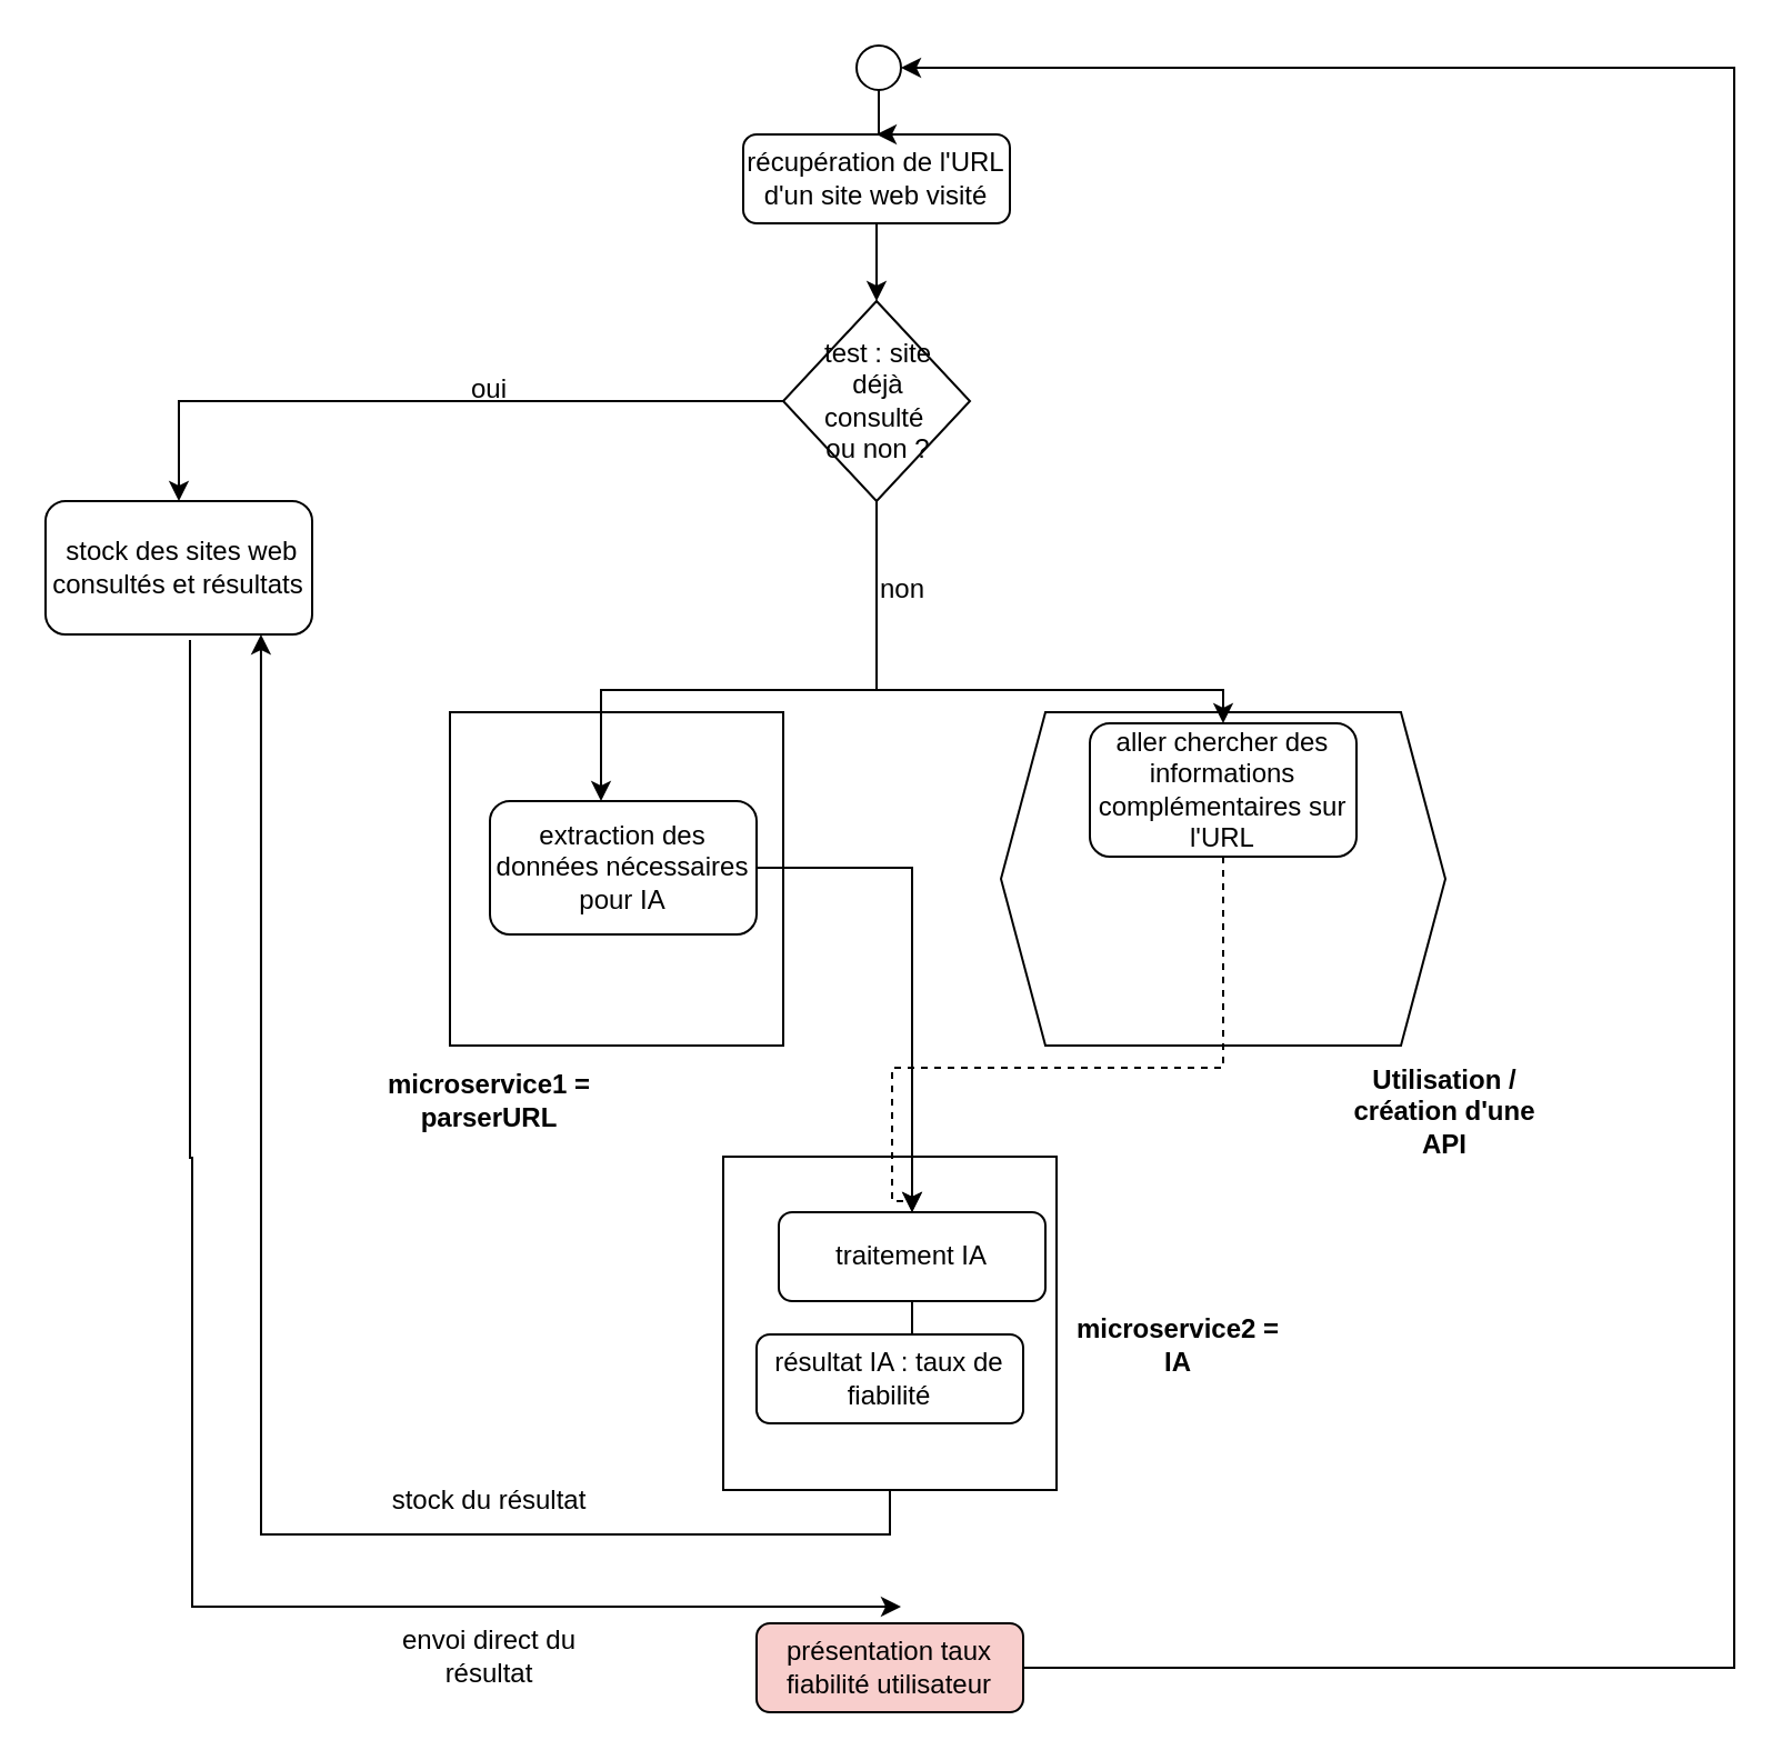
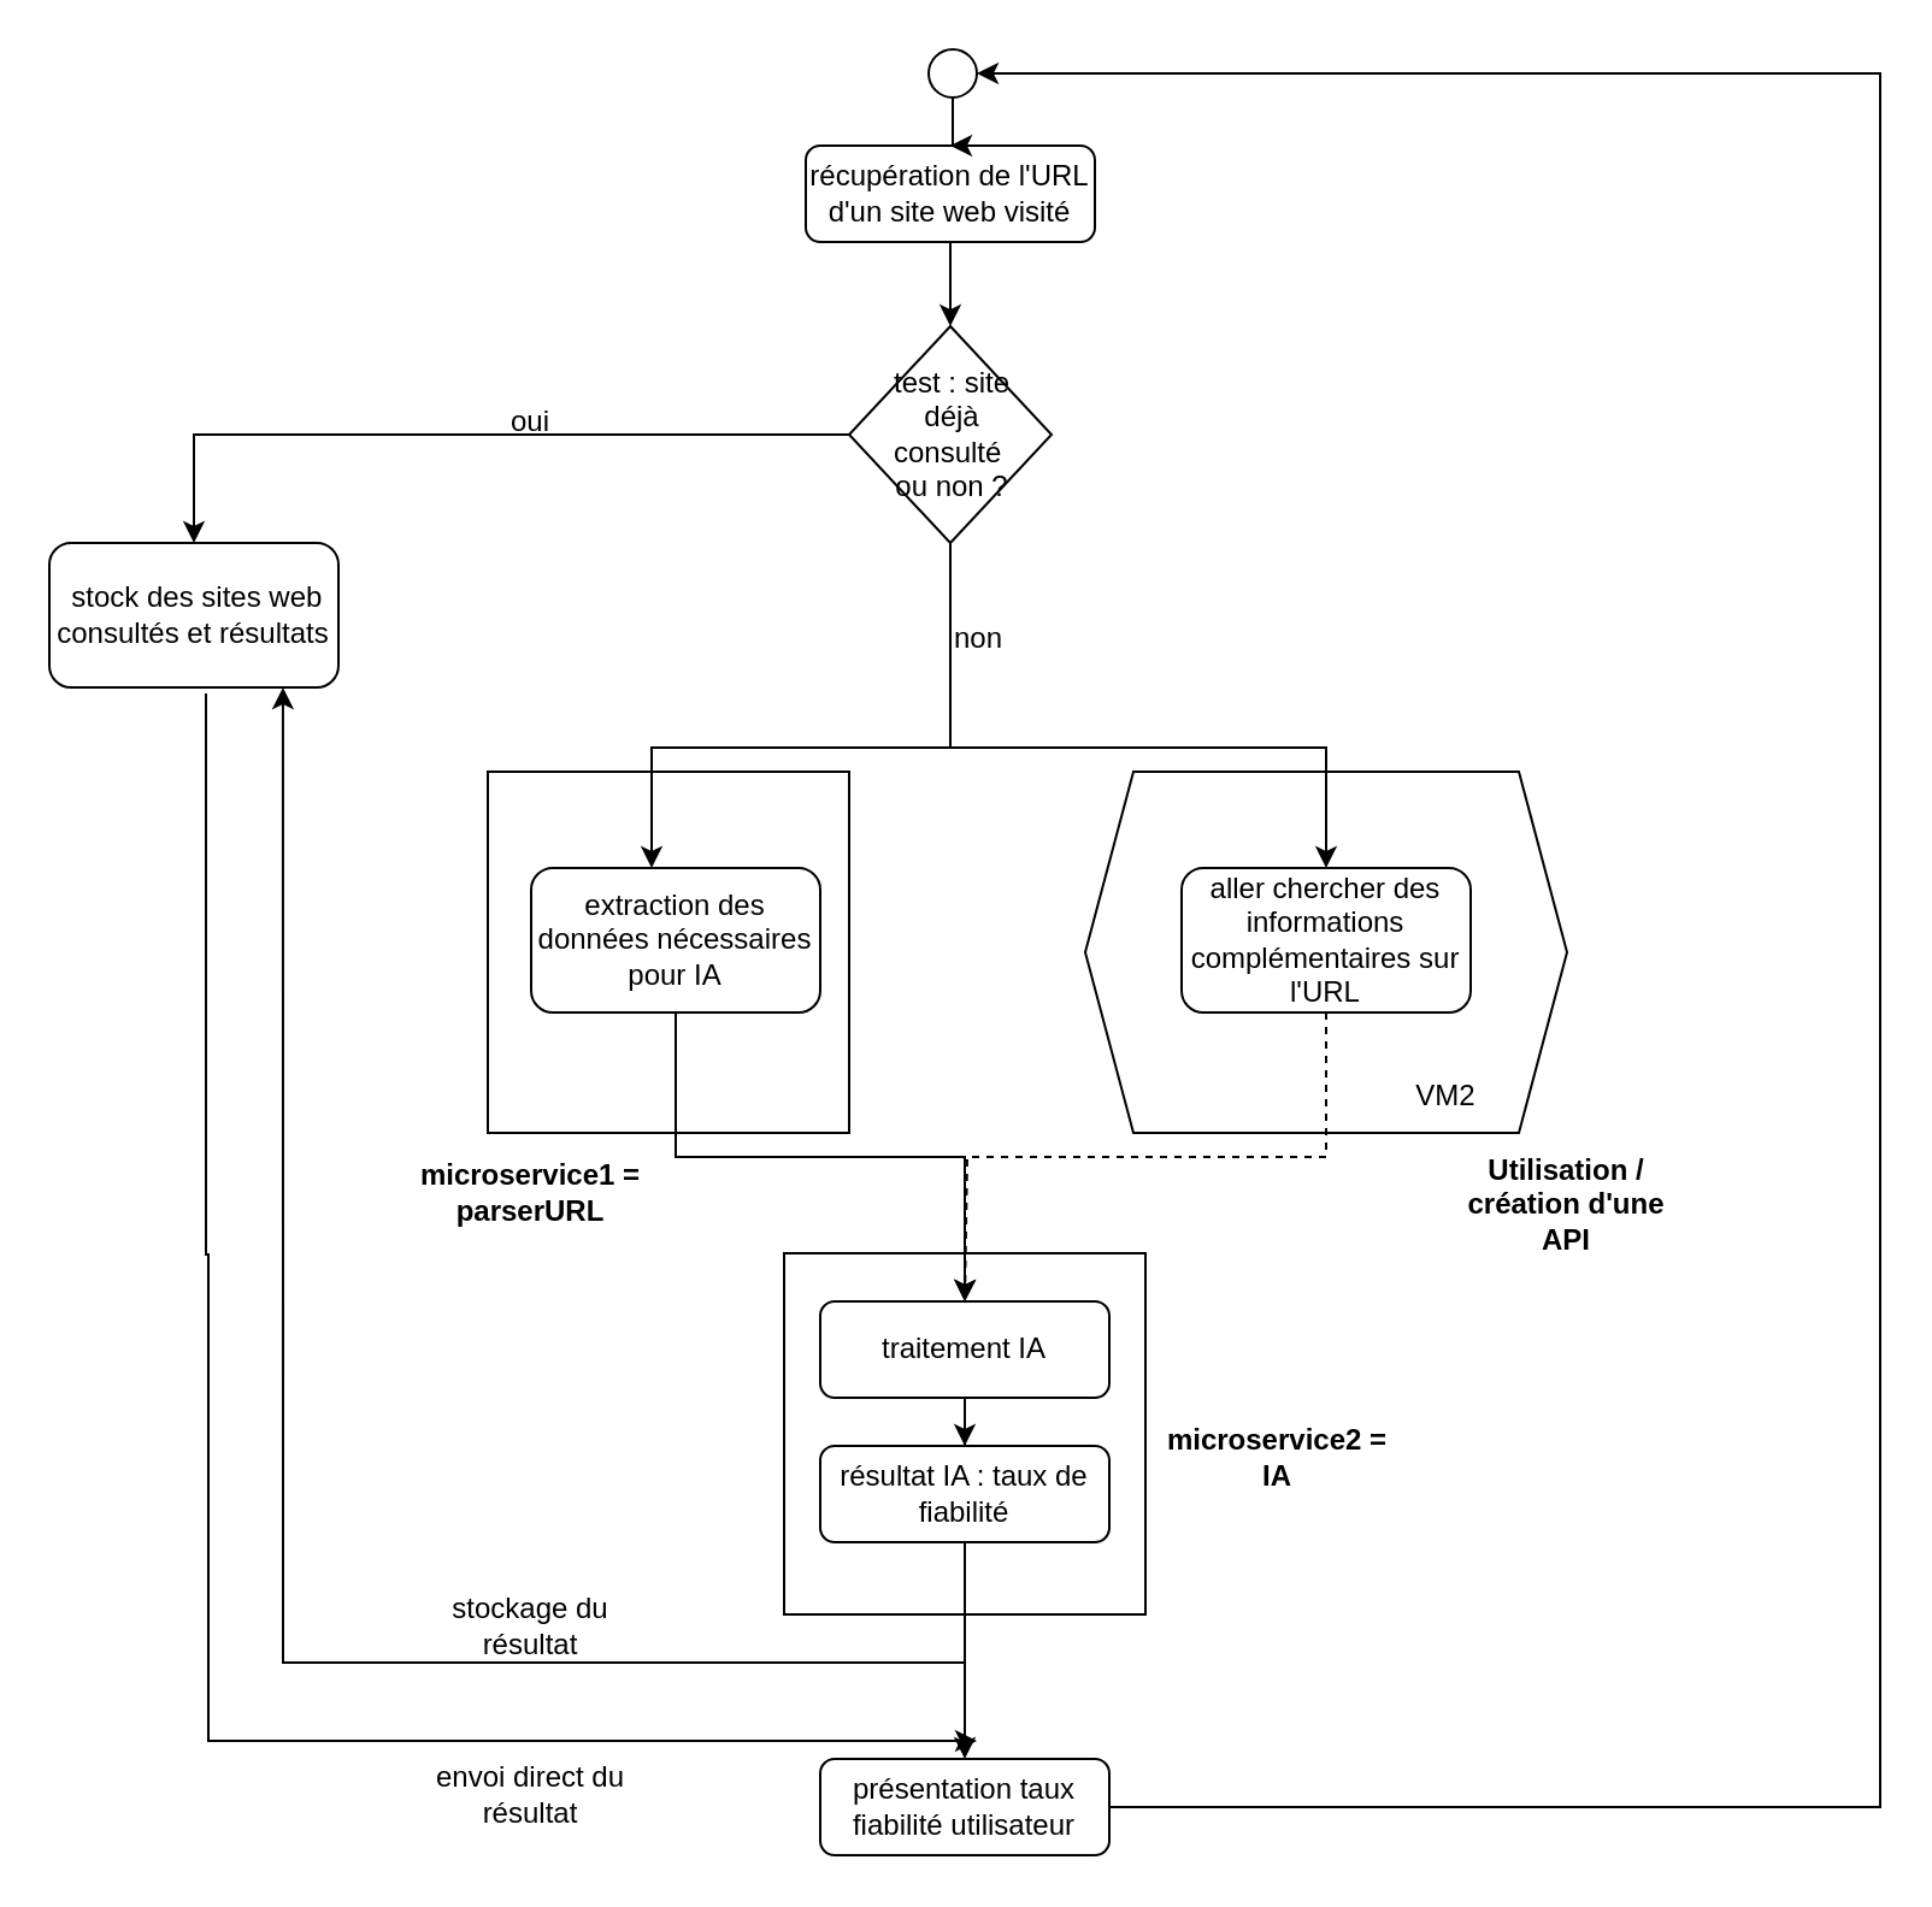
  <mxCell id="0" />
  <mxCell id="1" parent="0" />
  <mxCell id="2" value="" style="whiteSpace=wrap;html=1;aspect=fixed;" parent="1" vertex="1"><mxGeometry x="325" y="520" width="150" height="150" as="geometry" /></mxCell>
  <mxCell id="3" value="" style="whiteSpace=wrap;html=1;aspect=fixed;" parent="1" vertex="1"><mxGeometry x="202" y="320" width="150" height="150" as="geometry" /></mxCell>
  <mxCell id="4" value="" style="shape=hexagon;perimeter=hexagonPerimeter2;whiteSpace=wrap;html=1;fixedSize=1;" parent="1" vertex="1"><mxGeometry x="450" y="320" width="200" height="150" as="geometry" /></mxCell>
  <mxCell id="5" style="edgeStyle=orthogonalEdgeStyle;rounded=0;orthogonalLoop=1;jettySize=auto;html=1;entryX=0.5;entryY=0;entryDx=0;entryDy=0;" parent="1" source="6" target="21" edge="1"><mxGeometry relative="1" as="geometry" /></mxCell>
  <mxCell id="6" value="récupération de l'URL d'un site web visité" style="rounded=1;whiteSpace=wrap;html=1;fontSize=12;glass=0;strokeWidth=1;shadow=0;" parent="1" vertex="1"><mxGeometry x="334" y="60" width="120" height="40" as="geometry" /></mxCell>
  <mxCell id="7" style="edgeStyle=orthogonalEdgeStyle;rounded=0;orthogonalLoop=1;jettySize=auto;html=1;entryX=0.5;entryY=0;entryDx=0;entryDy=0;" parent="1" source="8" target="14" edge="1"><mxGeometry relative="1" as="geometry" /></mxCell>
- <mxCell id="8" value="traitement IA" style="rounded=1;whiteSpace=wrap;html=1;fontSize=12;glass=0;strokeWidth=1;shadow=0;" parent="1" vertex="1"><mxGeometry x="350" y="545" width="120" height="40" as="geometry" /></mxCell>
+ <mxCell id="8" value="traitement IA" style="rounded=1;whiteSpace=wrap;html=1;fontSize=12;glass=0;strokeWidth=1;shadow=0;" parent="1" vertex="1"><mxGeometry x="340" y="540" width="120" height="40" as="geometry" /></mxCell>
  <mxCell id="9" style="edgeStyle=orthogonalEdgeStyle;rounded=0;orthogonalLoop=1;jettySize=auto;html=1;entryX=0.5;entryY=0;entryDx=0;entryDy=0;" parent="1" source="10" target="8" edge="1"><mxGeometry relative="1" as="geometry"><mxPoint x="400" y="490" as="targetPoint" /></mxGeometry></mxCell>
  <mxCell id="10" value="extraction des données nécessaires pour IA" style="rounded=1;whiteSpace=wrap;html=1;fontSize=12;glass=0;strokeWidth=1;shadow=0;" parent="1" vertex="1"><mxGeometry x="220" y="360" width="120" height="60" as="geometry" /></mxCell>
  <mxCell id="11" style="edgeStyle=orthogonalEdgeStyle;rounded=0;orthogonalLoop=1;jettySize=auto;html=1;entryX=0.5;entryY=0;entryDx=0;entryDy=0;dashed=1;" parent="1" source="12" edge="1" target="8"><mxGeometry relative="1" as="geometry"><mxPoint x="400" y="490" as="targetPoint" /><Array as="points"><mxPoint x="550" y="480" /><mxPoint x="401" y="480" /><mxPoint x="401" y="540" /></Array></mxGeometry></mxCell>
- <mxCell id="12" value="aller chercher des informations complémentaires sur l'URL" style="rounded=1;whiteSpace=wrap;html=1;fontSize=12;glass=0;strokeWidth=1;shadow=0;" parent="1" vertex="1"><mxGeometry x="490" y="325" width="120" height="60" as="geometry" /></mxCell>
+ <mxCell id="12" value="aller chercher des informations complémentaires sur l'URL" style="rounded=1;whiteSpace=wrap;html=1;fontSize=12;glass=0;strokeWidth=1;shadow=0;" parent="1" vertex="1"><mxGeometry x="490" y="360" width="120" height="60" as="geometry" /></mxCell>
+ <mxCell id="13" style="edgeStyle=orthogonalEdgeStyle;rounded=0;orthogonalLoop=1;jettySize=auto;html=1;" parent="1" source="14" target="16" edge="1"><mxGeometry relative="1" as="geometry" /></mxCell>
  <mxCell id="14" value="résultat IA : taux de fiabilité" style="rounded=1;whiteSpace=wrap;html=1;fontSize=12;glass=0;strokeWidth=1;shadow=0;" parent="1" vertex="1"><mxGeometry x="340" y="600" width="120" height="40" as="geometry" /></mxCell>
  <mxCell id="15" style="edgeStyle=orthogonalEdgeStyle;rounded=0;orthogonalLoop=1;jettySize=auto;html=1;entryX=1;entryY=0.5;entryDx=0;entryDy=0;" parent="1" source="16" target="18" edge="1"><mxGeometry relative="1" as="geometry"><Array as="points"><mxPoint x="780" y="750" /><mxPoint x="780" y="30" /></Array></mxGeometry></mxCell>
- <mxCell id="16" value="présentation taux fiabilité utilisateur" style="rounded=1;whiteSpace=wrap;html=1;fontSize=12;glass=0;strokeWidth=1;shadow=0;fillColor=#f8cecc;" parent="1" vertex="1"><mxGeometry x="340" y="730" width="120" height="40" as="geometry" /></mxCell>
+ <mxCell id="16" value="présentation taux fiabilité utilisateur" style="rounded=1;whiteSpace=wrap;html=1;fontSize=12;glass=0;strokeWidth=1;shadow=0;" parent="1" vertex="1"><mxGeometry x="340" y="730" width="120" height="40" as="geometry" /></mxCell>
  <mxCell id="17" style="edgeStyle=orthogonalEdgeStyle;rounded=0;orthogonalLoop=1;jettySize=auto;html=1;" parent="1" source="18" target="6" edge="1"><mxGeometry relative="1" as="geometry" /></mxCell>
  <mxCell id="18" value="" style="ellipse;whiteSpace=wrap;html=1;aspect=fixed;" parent="1" vertex="1"><mxGeometry x="385" y="20" width="20" height="20" as="geometry" /></mxCell>
  <mxCell id="19" style="edgeStyle=orthogonalEdgeStyle;rounded=0;orthogonalLoop=1;jettySize=auto;html=1;exitX=0.5;exitY=1;exitDx=0;exitDy=0;" parent="1" source="21" edge="1"><mxGeometry relative="1" as="geometry"><mxPoint x="270" y="360" as="targetPoint" /><mxPoint x="304" y="255" as="sourcePoint" /><Array as="points"><mxPoint x="394" y="310" /><mxPoint x="270" y="310" /></Array></mxGeometry></mxCell>
  <mxCell id="20" style="edgeStyle=orthogonalEdgeStyle;rounded=0;orthogonalLoop=1;jettySize=auto;html=1;entryX=0.5;entryY=0;entryDx=0;entryDy=0;" parent="1" source="21" target="12" edge="1"><mxGeometry relative="1" as="geometry"><Array as="points"><mxPoint x="394" y="310" /><mxPoint x="550" y="310" /></Array></mxGeometry></mxCell>
  <mxCell id="21" value="" style="rhombus;whiteSpace=wrap;html=1;" parent="1" vertex="1"><mxGeometry x="352" y="135" width="84" height="90" as="geometry" /></mxCell>
+ <mxCell id="22" value="VM2" style="text;html=1;align=center;verticalAlign=middle;whiteSpace=wrap;rounded=0;" parent="1" vertex="1"><mxGeometry x="570" y="440" width="60" height="30" as="geometry" /></mxCell>
  <mxCell id="23" value="&lt;b&gt;microservice2 = IA&lt;/b&gt;" style="text;html=1;align=center;verticalAlign=middle;whiteSpace=wrap;rounded=0;" parent="1" vertex="1"><mxGeometry x="480" y="590" width="100" height="30" as="geometry" /></mxCell>
  <mxCell id="24" value="test : site déjà consulté&amp;nbsp; ou non ?" style="text;html=1;align=center;verticalAlign=middle;whiteSpace=wrap;rounded=0;" parent="1" vertex="1"><mxGeometry x="365" y="165" width="60" height="30" as="geometry" /></mxCell>
  <mxCell id="25" value="non" style="text;html=1;align=center;verticalAlign=middle;whiteSpace=wrap;rounded=0;" parent="1" vertex="1"><mxGeometry x="376" y="250" width="60" height="30" as="geometry" /></mxCell>
  <mxCell id="26" value="oui" style="text;html=1;align=center;verticalAlign=middle;whiteSpace=wrap;rounded=0;" parent="1" vertex="1"><mxGeometry x="190" y="160" width="60" height="30" as="geometry" /></mxCell>
  <mxCell id="27" value="&lt;b&gt;microservice1 = parserURL&lt;/b&gt;" style="text;html=1;align=center;verticalAlign=middle;whiteSpace=wrap;rounded=0;" parent="1" vertex="1"><mxGeometry x="170" y="480" width="100" height="30" as="geometry" /></mxCell>
  <mxCell id="28" value="&lt;b&gt;Utilisation / création d'une API&lt;/b&gt;" style="text;html=1;align=center;verticalAlign=middle;whiteSpace=wrap;rounded=0;" parent="1" vertex="1"><mxGeometry x="600" y="480" width="100" height="40" as="geometry" /></mxCell>
  <mxCell id="29" value="" style="edgeStyle=orthogonalEdgeStyle;rounded=0;orthogonalLoop=1;jettySize=auto;html=1;" parent="1" source="21" target="31" edge="1"><mxGeometry relative="1" as="geometry"><mxPoint x="80" y="290" as="targetPoint" /><mxPoint x="352" y="180" as="sourcePoint" /><Array as="points"><mxPoint x="80" y="180" /></Array></mxGeometry></mxCell>
  <mxCell id="30" style="edgeStyle=orthogonalEdgeStyle;rounded=0;orthogonalLoop=1;jettySize=auto;html=1;" parent="1" edge="1"><mxGeometry relative="1" as="geometry"><mxPoint x="405" y="722.5" as="targetPoint" /><mxPoint x="85" y="287.5" as="sourcePoint" /><Array as="points"><mxPoint x="85" y="520.5" /><mxPoint x="86" y="520.5" /></Array></mxGeometry></mxCell>
  <mxCell id="31" value="&amp;nbsp;stock des sites web consultés et résultats" style="rounded=1;whiteSpace=wrap;html=1;" parent="1" vertex="1"><mxGeometry x="20" y="225" width="120" height="60" as="geometry" /></mxCell>
  <mxCell id="32" style="edgeStyle=orthogonalEdgeStyle;rounded=0;orthogonalLoop=1;jettySize=auto;html=1;entryX=0.808;entryY=1;entryDx=0;entryDy=0;entryPerimeter=0;" parent="1" source="2" target="31" edge="1"><mxGeometry relative="1" as="geometry"><Array as="points"><mxPoint x="400" y="690" /><mxPoint x="117" y="690" /></Array></mxGeometry></mxCell>
- <mxCell id="33" value="stock du résultat" style="text;html=1;align=center;verticalAlign=middle;whiteSpace=wrap;rounded=0;" parent="1" vertex="1"><mxGeometry x="170" y="660" width="100" height="30" as="geometry" /></mxCell>
+ <mxCell id="33" value="stockage du résultat" style="text;html=1;align=center;verticalAlign=middle;whiteSpace=wrap;rounded=0;" parent="1" vertex="1"><mxGeometry x="170" y="660" width="100" height="30" as="geometry" /></mxCell>
  <mxCell id="34" value="envoi direct du résultat" style="text;html=1;align=center;verticalAlign=middle;whiteSpace=wrap;rounded=0;" vertex="1" parent="1"><mxGeometry x="170" y="730" width="100" height="30" as="geometry" /></mxCell>
